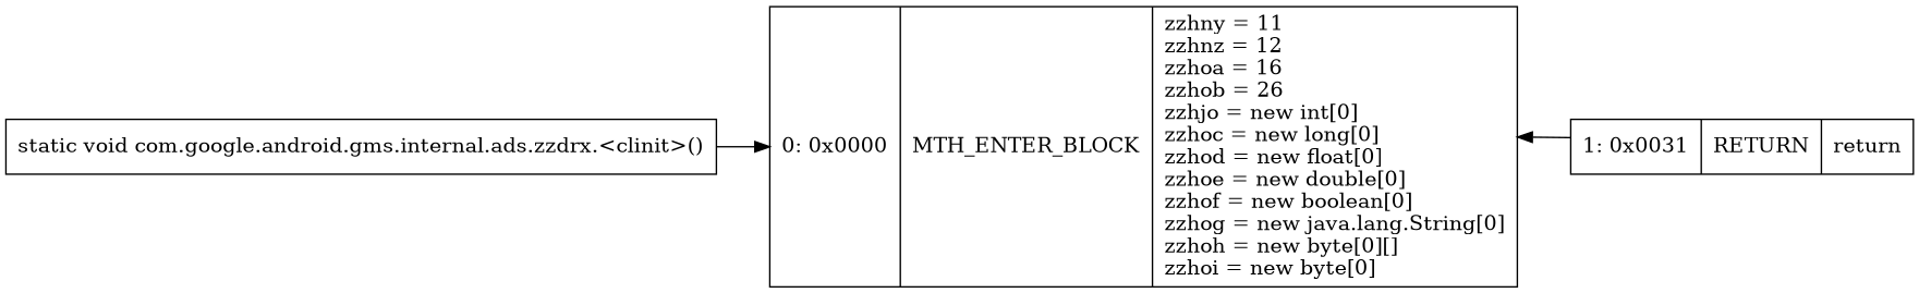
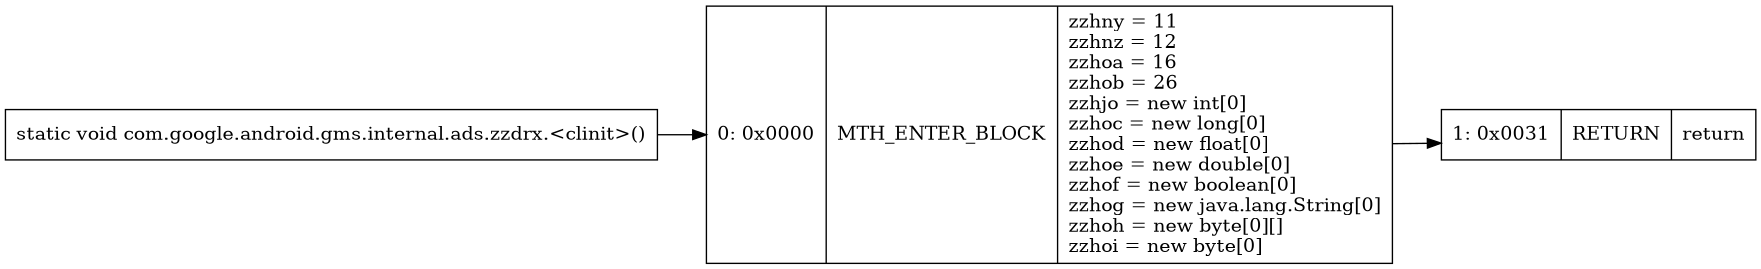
  digraph {
    rankdir=LR
    node [shape=record]
    n1 [label="{0\:\ 0x0000|MTH_ENTER_BLOCK\l|zzhny = 11\lzzhnz = 12\lzzhoa = 16\lzzhob = 26\lzzhjo = new int[0]\lzzhoc = new long[0]\lzzhod = new float[0]\lzzhoe = new double[0]\lzzhof = new boolean[0]\lzzhog = new java.lang.String[0]\lzzhoh = new byte[0][]\lzzhoi = new byte[0]\l}"]
    n2 [label="{1\:\ 0x0031|RETURN\l|return\l}"]
    n3 [label="{static void com.google.android.gms.internal.ads.zzdrx.\<clinit\>() }"]
-   n2 -> n1
+   n1 -> n2
    n3 -> n1
  }
